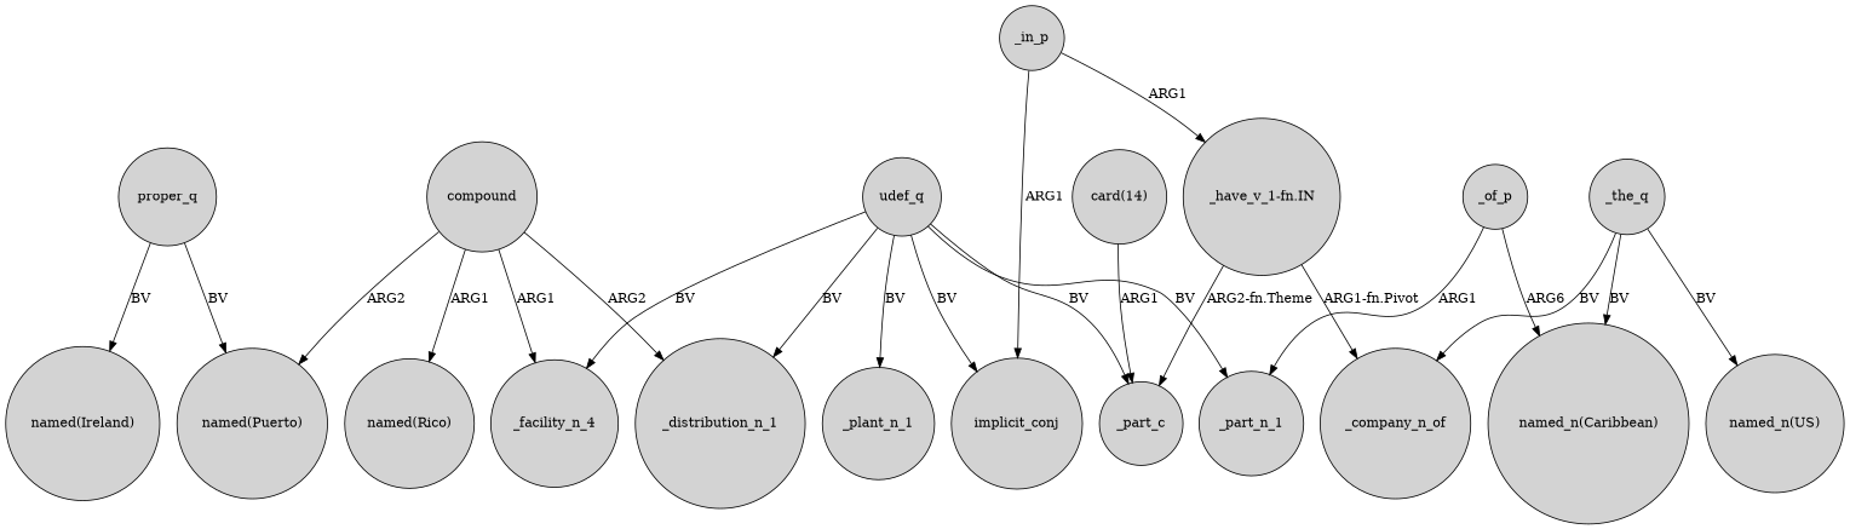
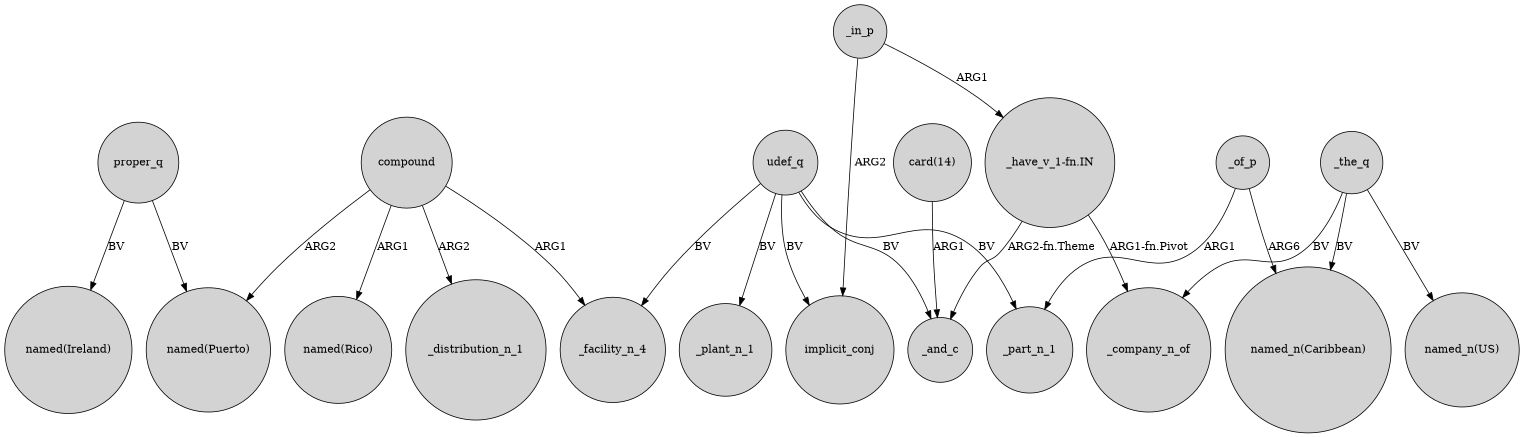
  digraph {
    node [shape=circle style=filled]
    proper_q
    "named(Ireland)"
    "named(Puerto)"
    n4 [label=_facility_n_4]
    udef_q
    _distribution_n_1
-   _and_c [label=_part_c]
+   _and_c
    implicit_conj
    _part_n_1
    _plant_n_1
    compound
    "named(Rico)"
    _of_p
    "named_n(Caribbean)"
    "_have_v_1-fn.IN"
    _company_n_of
    _the_q
    "named_n(US)"
    _in_p
    "card(14)"
    proper_q -> "named(Ireland)" [label=BV]
    proper_q -> "named(Puerto)" [label=BV]
    udef_q -> n4 [label=BV]
-   udef_q -> _distribution_n_1 [label=BV]
    udef_q -> _and_c [label=BV]
    udef_q -> implicit_conj [label=BV]
    udef_q -> _part_n_1 [label=BV]
    udef_q -> _plant_n_1 [label=BV]
    compound -> "named(Puerto)" [label=ARG2]
    compound -> n4 [label=ARG1]
    compound -> _distribution_n_1 [label=ARG2]
    compound -> "named(Rico)" [label=ARG1]
    _of_p -> _part_n_1 [label=ARG1]
    _of_p -> "named_n(Caribbean)" [label=ARG6]
    "_have_v_1-fn.IN" -> _and_c [label="ARG2-fn.Theme"]
    "_have_v_1-fn.IN" -> _company_n_of [label="ARG1-fn.Pivot"]
    _the_q -> "named_n(Caribbean)" [label=BV]
    _the_q -> _company_n_of [label=BV]
    _the_q -> "named_n(US)" [label=BV]
-   _in_p -> implicit_conj [label=ARG1]
+   _in_p -> implicit_conj [label=ARG2]
    _in_p -> "_have_v_1-fn.IN" [label=ARG1]
    "card(14)" -> _and_c [label=ARG1]
  }
